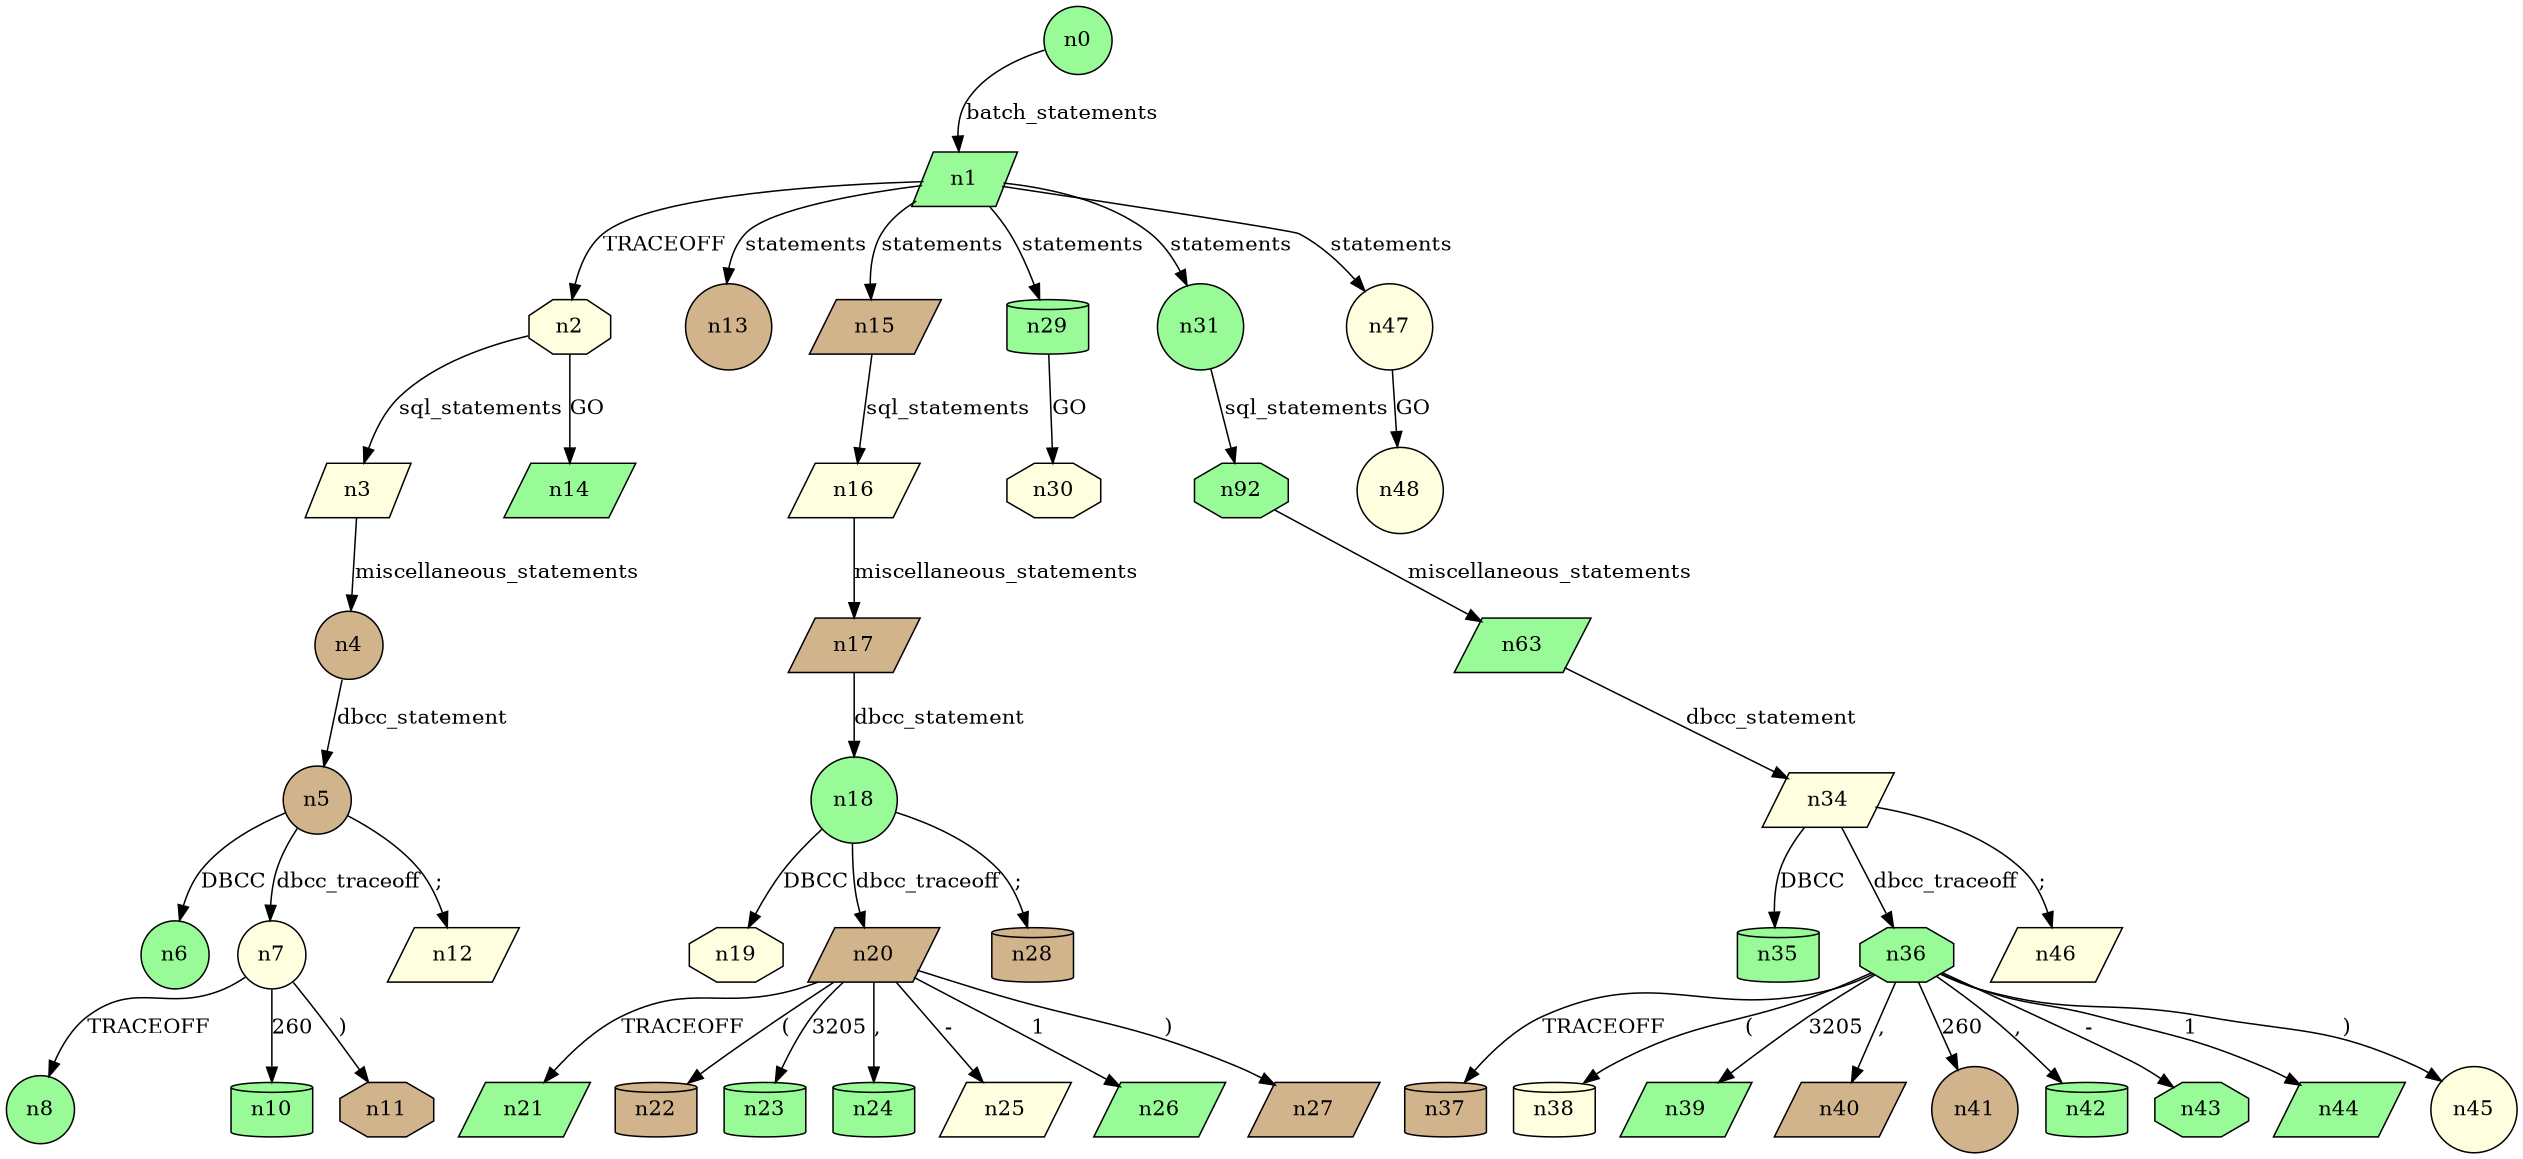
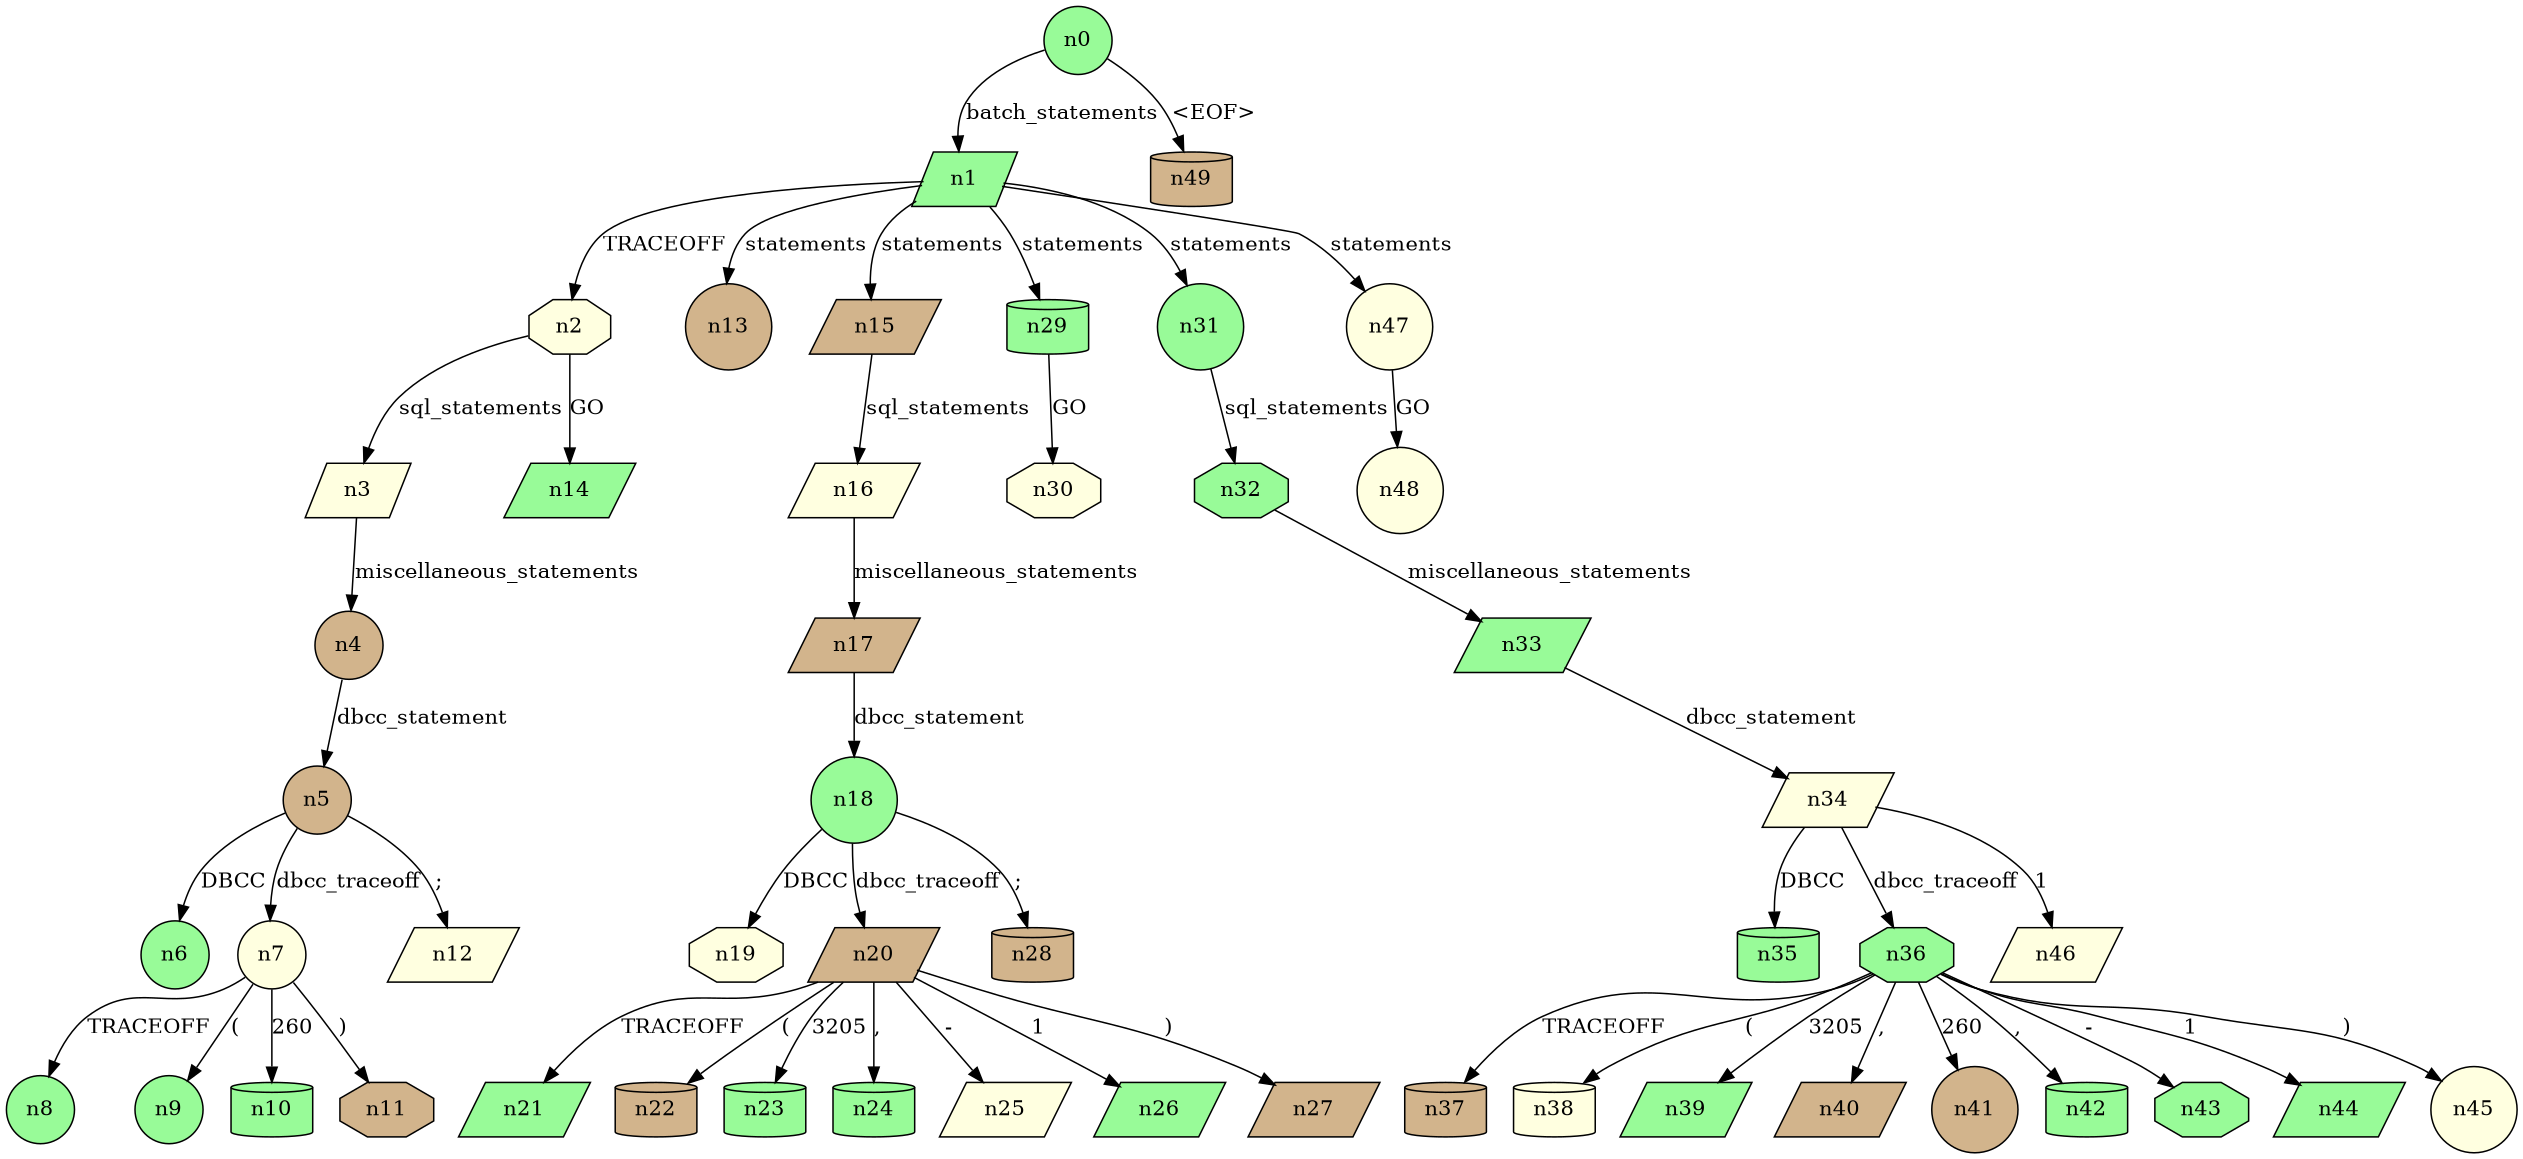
  digraph {
    node [fillcolor=palegreen shape=parallelogram style=filled]
    n0 [shape=circle]
    n1
+   n49 [fillcolor=tan shape=cylinder]
    n2 [fillcolor=lightyellow shape=octagon]
    n13 [fillcolor=tan shape=circle]
    n15 [fillcolor=tan]
    n29 [shape=cylinder]
    n31 [shape=circle]
    n47 [fillcolor=lightyellow shape=circle]
    n3 [fillcolor=lightyellow]
    n14
    n16 [fillcolor=lightyellow]
    n30 [fillcolor=lightyellow shape=octagon]
-   n32 [shape=octagon label=n92]
+   n32 [shape=octagon]
    n48 [fillcolor=lightyellow shape=circle]
    n4 [fillcolor=tan shape=circle]
    n5 [fillcolor=tan shape=circle]
    n6 [shape=circle]
    n7 [fillcolor=lightyellow shape=circle]
    n12 [fillcolor=lightyellow]
    n8 [shape=circle]
+   n9 [shape=circle]
    n10 [shape=cylinder]
    n11 [fillcolor=tan shape=octagon]
    n17 [fillcolor=tan]
    n18 [shape=circle]
    n19 [fillcolor=lightyellow shape=octagon]
    n20 [fillcolor=tan]
    n28 [fillcolor=tan shape=cylinder]
    n21
    n22 [fillcolor=tan shape=cylinder]
    n23 [shape=cylinder]
    n24 [shape=cylinder]
    n25 [fillcolor=lightyellow]
    n26
    n27 [fillcolor=tan]
-   n33 [label=n63]
+   n33
    n34 [fillcolor=lightyellow]
    n35 [shape=cylinder]
    n36 [shape=octagon]
    n46 [fillcolor=lightyellow]
    n37 [fillcolor=tan shape=cylinder]
    n38 [fillcolor=lightyellow shape=cylinder]
    n39
    n40 [fillcolor=tan]
    n41 [fillcolor=tan shape=circle]
    n42 [shape=cylinder]
    n43 [shape=octagon]
    n44
    n45 [fillcolor=lightyellow shape=circle]
    n0 -> n1 [label=batch_statements]
+   n0 -> n49 [label="<EOF>"]
    n1 -> n2 [label=TRACEOFF]
    n1 -> n13 [label=statements]
    n1 -> n15 [label=statements]
    n1 -> n29 [label=statements]
    n1 -> n31 [label=statements]
    n1 -> n47 [label=statements]
    n2 -> n3 [label=sql_statements]
    n2 -> n14 [label=GO]
    n15 -> n16 [label=sql_statements]
    n29 -> n30 [label=GO]
    n31 -> n32 [label=sql_statements]
    n47 -> n48 [label=GO]
    n3 -> n4 [label=miscellaneous_statements]
    n16 -> n17 [label=miscellaneous_statements]
    n32 -> n33 [label=miscellaneous_statements]
    n4 -> n5 [label=dbcc_statement]
    n5 -> n6 [label=DBCC]
    n5 -> n7 [label=dbcc_traceoff]
    n5 -> n12 [label=";"]
    n7 -> n8 [label=TRACEOFF]
+   n7 -> n9 [label="("]
    n7 -> n10 [label=260]
    n7 -> n11 [label=")"]
    n17 -> n18 [label=dbcc_statement]
    n18 -> n19 [label=DBCC]
    n18 -> n20 [label=dbcc_traceoff]
    n18 -> n28 [label=";"]
    n20 -> n21 [label=TRACEOFF]
    n20 -> n22 [label="("]
    n20 -> n23 [label=3205]
    n20 -> n24 [label=","]
    n20 -> n25 [label="-"]
    n20 -> n26 [label=1]
    n20 -> n27 [label=")"]
    n33 -> n34 [label=dbcc_statement]
    n34 -> n35 [label=DBCC]
    n34 -> n36 [label=dbcc_traceoff]
-   n34 -> n46 [label=";"]
+   n34 -> n46 [label=1]
    n36 -> n37 [label=TRACEOFF]
    n36 -> n38 [label="("]
    n36 -> n39 [label=3205]
    n36 -> n40 [label=","]
    n36 -> n41 [label=260]
    n36 -> n42 [label=","]
    n36 -> n43 [label="-"]
    n36 -> n44 [label=1]
    n36 -> n45 [label=")"]
  }
